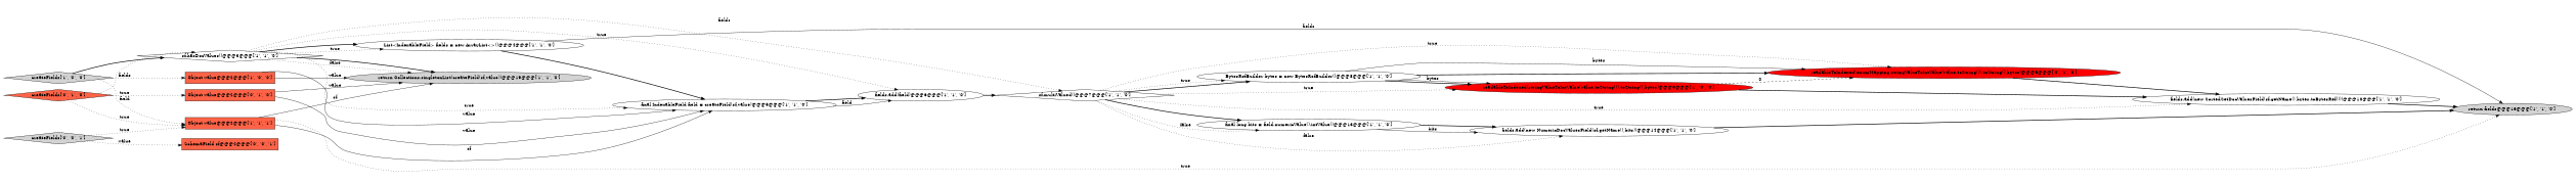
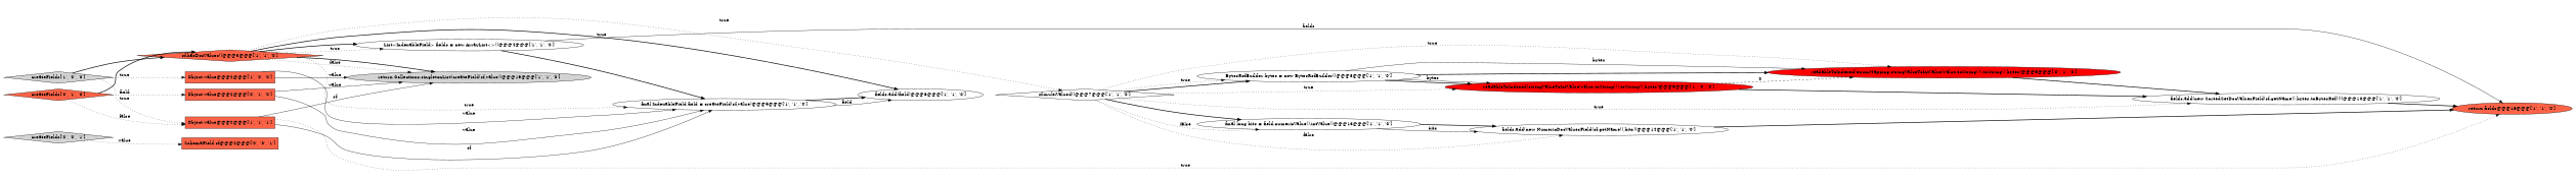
  digraph {
    rankdir=LR
    node [fillcolor=white shape=ellipse style=filled]
    edge [style=dotted]
-   n1 [fillcolor=lightgray label="return fields@@@16@@@['1', '1', '0']"]
+   n1 [fillcolor=tomato label="return fields@@@16@@@['1', '1', '0']"]
    n2 [label="BytesRefBuilder bytes = new BytesRefBuilder()@@@8@@@['1', '1', '0']"]
    n3 [fillcolor=red label="readableToIndexed(stringValueToIntValue(value.toString()).toString(),bytes)@@@9@@@['1', '0', '0']"]
    n4 [fillcolor=red label="readableToIndexed(enumMapping.stringValueToIntValue(value.toString()).toString(),bytes)@@@9@@@['0', '1', '0']"]
    n5 [label="fields.add(new SortedSetDocValuesField(sf.getName(),bytes.toBytesRef()))@@@10@@@['1', '1', '0']"]
-   n6 [label="sf.hasDocValues()@@@3@@@['1', '1', '0']" shape=diamond]
+   n6 [fillcolor=tomato label="sf.hasDocValues()@@@3@@@['1', '1', '0']" shape=diamond]
    n7 [label="List<IndexableField> fields = new ArrayList<>()@@@4@@@['1', '1', '0']"]
    n8 [label="fields.add(field)@@@6@@@['1', '1', '0']"]
    n9 [label="sf.multiValued()@@@7@@@['1', '1', '0']" shape=diamond]
    n10 [label="final IndexableField field = createField(sf,value)@@@5@@@['1', '1', '0']"]
    n11 [fillcolor=lightgray label="return Collections.singletonList(createField(sf,value))@@@19@@@['1', '1', '0']"]
    n12 [label="fields.add(new NumericDocValuesField(sf.getName(),bits))@@@14@@@['1', '1', '0']"]
    n13 [label="final long bits = field.numericValue().intValue()@@@13@@@['1', '1', '0']"]
    n14 [fillcolor=lightgray label="createFields['0', '0', '1']" shape=diamond]
    n15 [fillcolor=tomato label="SchemaField sf@@@2@@@['0', '0', '1']" shape=box]
    n16 [fillcolor=tomato label="Object value@@@2@@@['1', '1', '1']" shape=box]
    n17 [fillcolor=tomato label="Object value@@@2@@@['0', '1', '0']" shape=box]
    n18 [fillcolor=tomato label="createFields['0', '1', '0']" shape=diamond]
    n19 [fillcolor=lightgray label="createFields['1', '0', '0']" shape=diamond]
    n20 [fillcolor=tomato label="Object value@@@2@@@['1', '0', '0']" shape=box]
    n2 -> n3 [label=bytes style=solid]
    n2 -> n3 [style=bold]
    n2 -> n4 [label=bytes style=solid]
    n2 -> n4 [style=bold]
    n3 -> n4 [label=0 style=dashed]
    n3 -> n5 [style=bold]
    n4 -> n5 [style=bold]
    n5 -> n1 [style=bold]
    n6 -> n7 [label=true]
    n6 -> n7 [style=bold]
-   n6 -> n8 [label=true]
-   n6 -> n9 [label=fields]
+   n6 -> n8 [label=true style=bold]
+   n6 -> n9 [label=true]
    n6 -> n10 [label=true]
    n6 -> n11 [label=false]
    n6 -> n11 [style=bold]
    n7 -> n1 [label=fields style=solid]
    n7 -> n10 [style=bold]
-   n8 -> n9 [style=bold]
    n9 -> n2 [style=bold]
    n9 -> n2 [label=true]
    n9 -> n3 [label=true]
    n9 -> n4 [label=true]
    n9 -> n5 [label=true]
    n9 -> n12 [label=false]
    n9 -> n13 [label=false]
    n9 -> n13 [style=bold]
    n10 -> n8 [style=bold]
    n10 -> n8 [label=field style=solid]
    n12 -> n1 [style=bold]
    n13 -> n12 [style=bold]
    n13 -> n12 [label=bits style=solid]
    n14 -> n15 [label=value]
-   n14 -> n16 [label=true]
    n16 -> n1 [label=true]
    n16 -> n10 [label=sf style=solid]
    n16 -> n11 [label=sf style=solid]
    n17 -> n10 [label=value style=solid]
    n17 -> n11 [label=value style=solid]
-   n18 -> n6
-   n18 -> n16 [label=true]
-   n18 -> n17 [label=true]
+   n18 -> n6 [style=bold]
+   n18 -> n16 [label=false]
+   n18 -> n17 [label=field]
    n19 -> n6 [style=bold]
-   n19 -> n16 [label=field]
-   n19 -> n20 [label=fields]
+   n19 -> n16 [label=true]
+   n19 -> n20 [label=true]
    n20 -> n10 [label=value style=solid]
    n20 -> n11 [label=value style=solid]
  }
